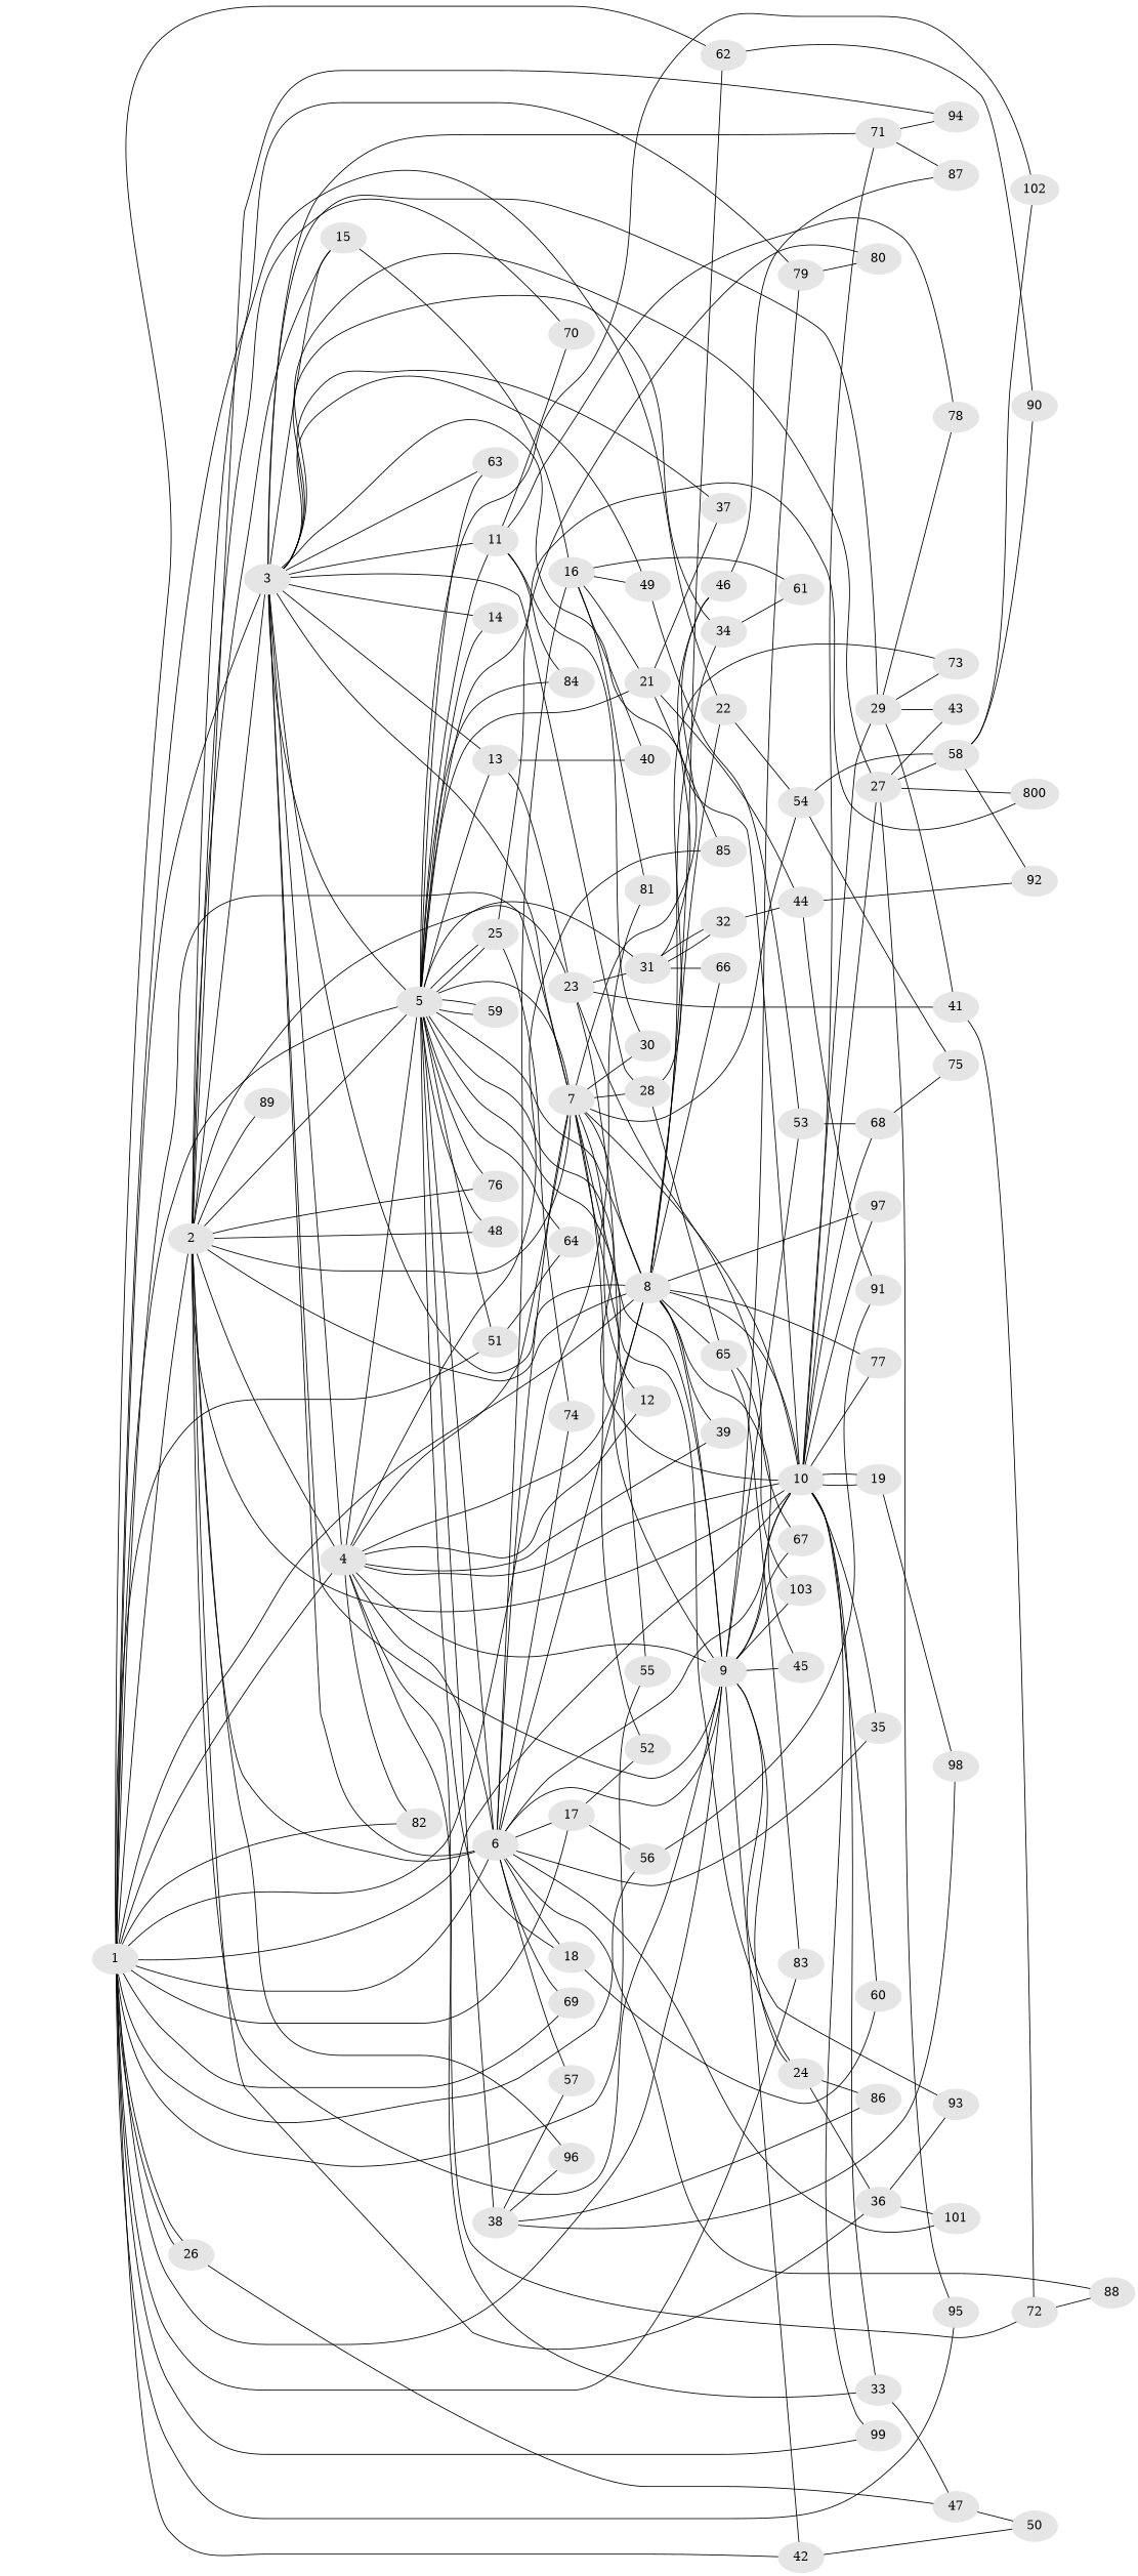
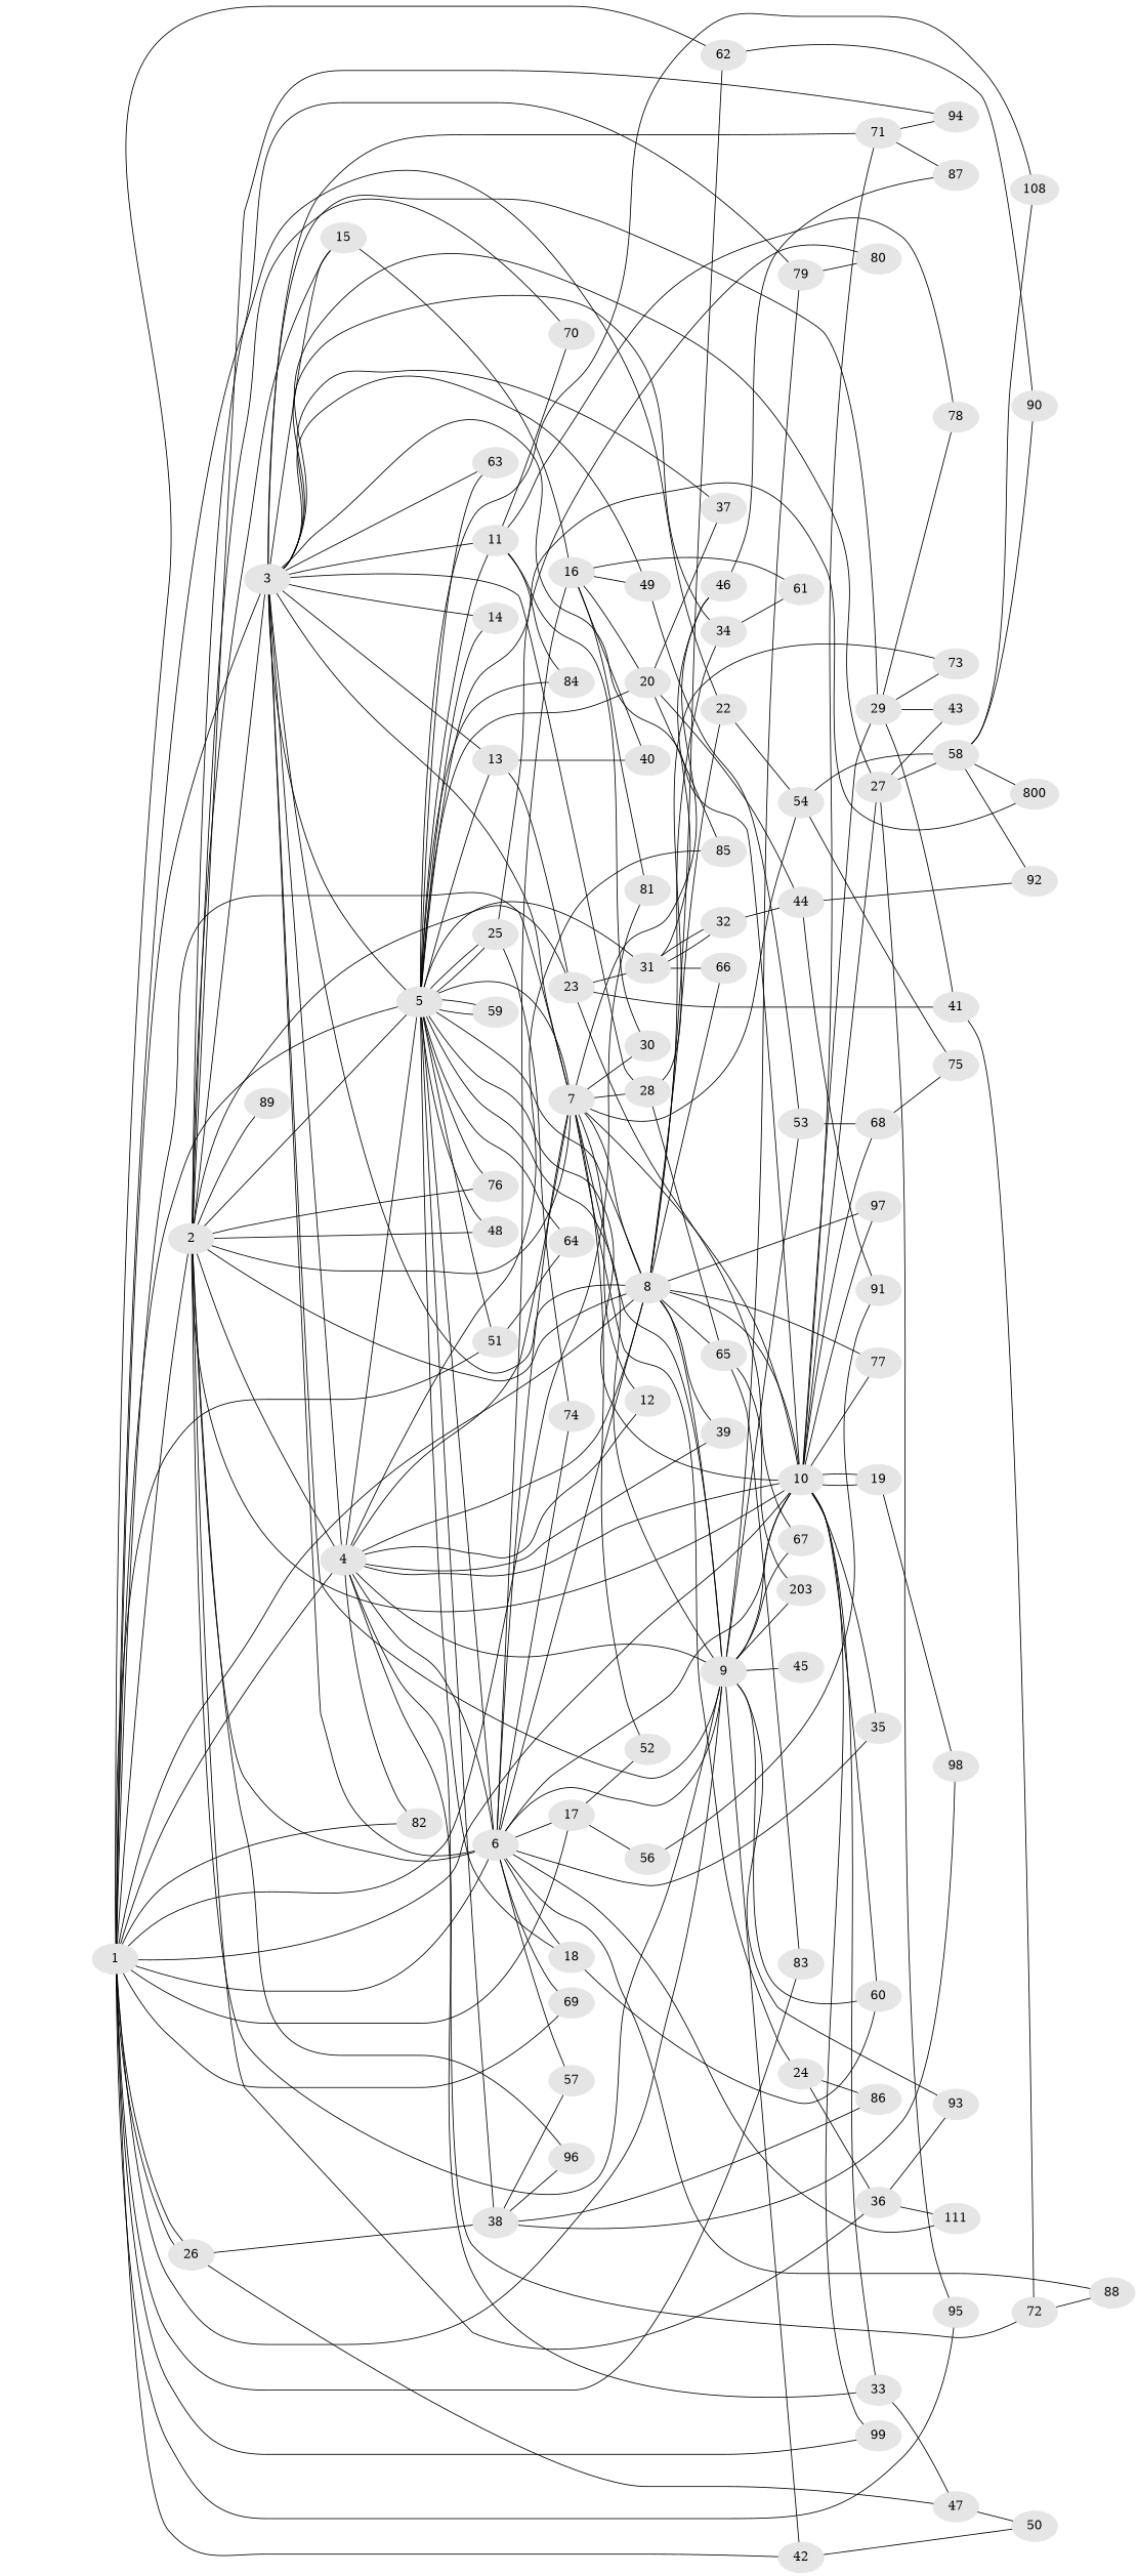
  graph {
    rankdir=LR
    node [color=gray90 style=filled]
    1
    2
    3
    4
    5
    6
    7
    8
    9
    10
    17
    22
    26
    42
    51
-   55
    56
    62
    69
    81
    82
    83
    95
    99
    15
    23
    36
    48
    70
    76
    79
    89
    94
    96
    11
    13
    14
    27
    28
    29
    34
    37
    49
    63
    71
    12
    33
    39
    72
    85
    18
-   21
+   21 [label=20]
    25
    31
    38
    59
    64
    84
    n59 [label=800]
-   102
+   102 [label=108]
    16
    35
    57
    74
    88
-   101
+   101 [label=111]
    24
    30
    46
    52
    54
    45
    65
    66
    77
    97
    53
    67
    93
-   103
+   103 [label=203]
    19
    60
    68
    47
    50
    91
    90
    41
    80
    78
    40
    43
    58
    73
    61
    87
    44
    32
    98
    86
    75
    92
    1 -- 2
    1 -- 3
    1 -- 4
    1 -- 5
    1 -- 6
    1 -- 7
    1 -- 8
    1 -- 9
    1 -- 10
    1 -- 17
    1 -- 22
    1 -- 26
    1 -- 26
    1 -- 42
    1 -- 51
-   1 -- 55
-   1 -- 56
    1 -- 62
    1 -- 69
    1 -- 81
    1 -- 82
    1 -- 83
    1 -- 95
    1 -- 99
    2 -- 3
    2 -- 4
    2 -- 5
    2 -- 6
    2 -- 7
    2 -- 8
    2 -- 9
    2 -- 10
    2 -- 15
    2 -- 23
    2 -- 36
    2 -- 48
    2 -- 70
    2 -- 76
    2 -- 79
    2 -- 89
    2 -- 94
    2 -- 96
    3 -- 4
    3 -- 5
    3 -- 6
    3 -- 7
    3 -- 8
    3 -- 9
    3 -- 10
    3 -- 15
    3 -- 11
    3 -- 13
    3 -- 14
    3 -- 27
    3 -- 28
    3 -- 29
    3 -- 34
    3 -- 37
    3 -- 49
    3 -- 63
    3 -- 71
    4 -- 5
    4 -- 6
    4 -- 7
    4 -- 8
    4 -- 9
    4 -- 10
    4 -- 82
    4 -- 12
    4 -- 33
    4 -- 39
    4 -- 72
    4 -- 85
    5 -- 6
    5 -- 7
    5 -- 8
    5 -- 9
    5 -- 10
    5 -- 51
    5 -- 48
    5 -- 76
    5 -- 11
    5 -- 13
    5 -- 14
    5 -- 63
    5 -- 18
    5 -- 21
    5 -- 25
    5 -- 25
    5 -- 31
    5 -- 38
    5 -- 59
    5 -- 59
    5 -- 64
    5 -- 84
    5 -- n59
    5 -- 102
    6 -- 7
    6 -- 8
    6 -- 9
    6 -- 10
    6 -- 17
    6 -- 69
    6 -- 18
    6 -- 16
    6 -- 35
    6 -- 57
    6 -- 74
    6 -- 88
    6 -- 101
    7 -- 8
    7 -- 9
    7 -- 10
    7 -- 28
    7 -- 12
    7 -- 24
    7 -- 30
    7 -- 46
    7 -- 52
    7 -- 54
    8 -- 9
    8 -- 10
    8 -- 22
    8 -- 62
    8 -- 34
    8 -- 39
-   8 -- 45
    8 -- 65
    8 -- 66
    8 -- 77
    8 -- 97
    9 -- 10
    9 -- 42
    9 -- 79
-   9 -- 24
+   9 -- 60
    9 -- 45
    9 -- 53
    9 -- 67
    9 -- 93
    9 -- 103
    10 -- 99
    10 -- 27
    10 -- 29
    10 -- 71
    10 -- 33
    10 -- 35
    10 -- 77
    10 -- 97
    10 -- 19
    10 -- 19
    10 -- 60
    10 -- 68
    17 -- 56
    17 -- 52
    22 -- 54
+   26 -- 38
    26 -- 47
    42 -- 50
    51 -- 64
    56 -- 91
    62 -- 90
    15 -- 16
-   23 -- 55
    23 -- 31
    23 -- 67
    23 -- 41
    36 -- 101
    36 -- 93
    79 -- 80
    11 -- 70
    11 -- 84
    11 -- 30
    11 -- 78
    13 -- 23
    13 -- 40
    27 -- 95
-   27 -- n59
+   58 -- n59
    27 -- 43
    27 -- 58
    28 -- 65
    28 -- 73
    29 -- 41
    29 -- 78
    29 -- 43
    29 -- 73
    34 -- 61
    49 -- 53
    71 -- 94
    71 -- 87
    33 -- 47
    72 -- 88
    18 -- 60
    21 -- 37
    21 -- 85
    21 -- 44
    25 -- 74
    25 -- 80
    31 -- 46
    31 -- 66
    31 -- 32
    31 -- 32
    38 -- 96
    38 -- 57
    38 -- 98
    38 -- 86
    16 -- 81
    16 -- 49
    16 -- 21
    16 -- 40
    16 -- 61
    24 -- 36
    24 -- 86
    46 -- 87
    54 -- 58
    54 -- 75
    65 -- 83
    65 -- 103
    53 -- 68
    19 -- 98
    68 -- 75
    47 -- 50
    41 -- 72
    58 -- 102
    58 -- 90
    58 -- 92
    44 -- 91
    44 -- 92
    32 -- 44
  }
